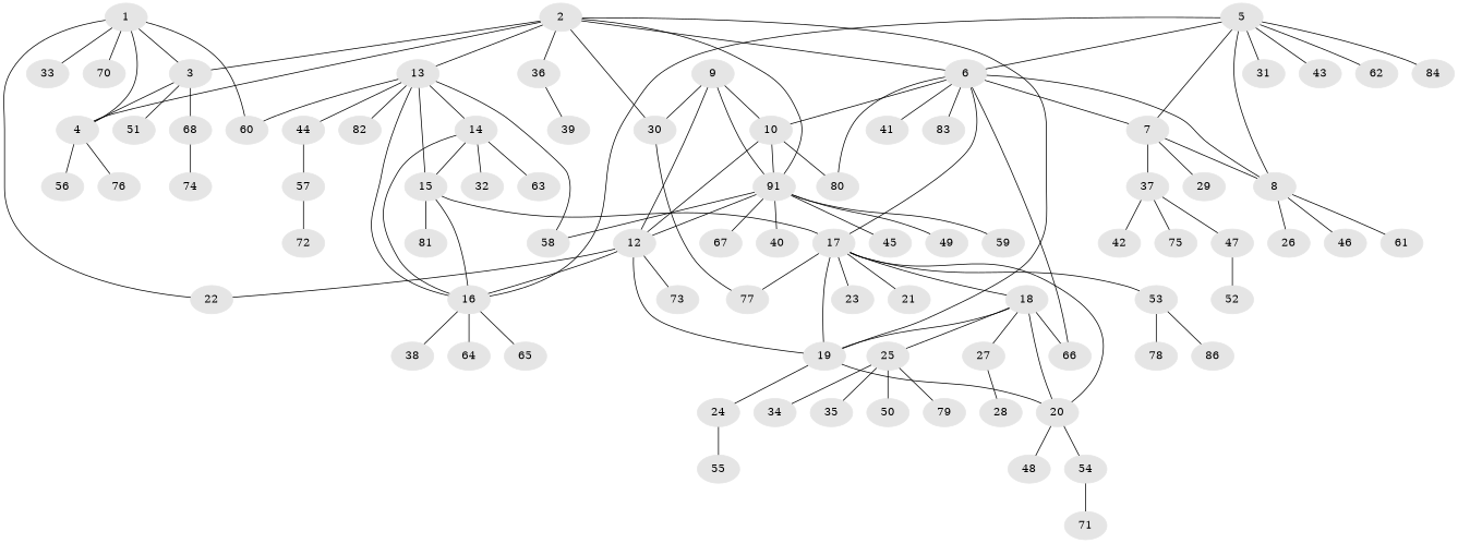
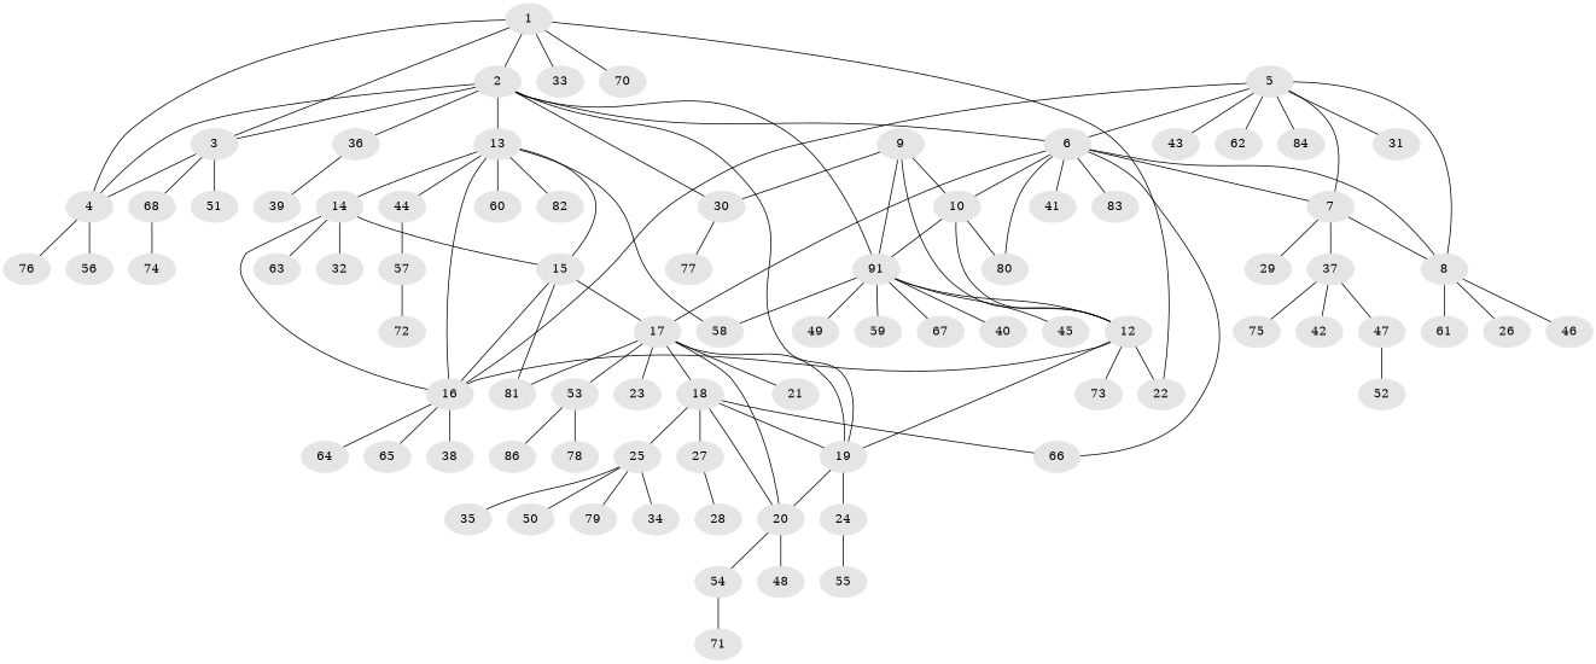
  graph {
    node [color=gray90 style=filled]
    1
    2
    3
    4
    22
    33
    70
    6
    n9 [label=91]
    13
    19
    30
    36
    51
    68
    56
    76
    7
    8
    10
    17
    41
    66
    80
    83
    12
    40
    45
    49
    58
    59
    67
    16
    14
    15
    44
    60
    82
    20
    24
    77
    39
    74
    5
    31
    43
    62
    84
    29
    37
    26
    46
    61
    38
    64
    65
    18
    21
    23
    53
    42
    47
    75
    9
    73
    63
    32
    81
    57
    25
    27
    48
    54
    78
    86
    34
    35
    50
    79
    28
    55
    71
    52
    72
-   1 -- 60
+   1 -- 2
    1 -- 3
    1 -- 4
    1 -- 22
    1 -- 33
    1 -- 70
    2 -- 3
    2 -- 4
    2 -- 6
    2 -- n9
    2 -- 13
    2 -- 19
    2 -- 30
    2 -- 36
    3 -- 4
    3 -- 51
    3 -- 68
    4 -- 56
    4 -- 76
    6 -- 7
    6 -- 8
    6 -- 10
    6 -- 17
    6 -- 41
    6 -- 66
    6 -- 80
    6 -- 83
    n9 -- 12
    n9 -- 40
    n9 -- 45
    n9 -- 49
    n9 -- 58
    n9 -- 59
    n9 -- 67
    13 -- 58
    13 -- 16
    13 -- 14
    13 -- 15
    13 -- 44
    13 -- 60
    13 -- 82
    19 -- 20
    19 -- 24
    30 -- 77
    36 -- 39
    68 -- 74
    7 -- 8
    7 -- 29
    7 -- 37
    8 -- 26
    8 -- 46
    8 -- 61
    10 -- n9
    10 -- 80
    10 -- 12
    17 -- 19
    17 -- 20
-   17 -- 77
+   17 -- 81
    17 -- 18
    17 -- 21
    17 -- 23
    17 -- 53
    12 -- 22
    12 -- 19
    12 -- 16
    12 -- 73
    16 -- 38
    16 -- 64
    16 -- 65
    14 -- 16
    14 -- 15
    14 -- 63
    14 -- 32
    15 -- 17
    15 -- 16
    15 -- 81
    44 -- 57
    20 -- 48
    20 -- 54
    24 -- 55
    5 -- 6
    5 -- 7
    5 -- 8
    5 -- 16
    5 -- 31
    5 -- 43
    5 -- 62
    5 -- 84
    37 -- 42
    37 -- 47
    37 -- 75
    18 -- 19
    18 -- 66
    18 -- 20
    18 -- 25
    18 -- 27
    53 -- 78
    53 -- 86
    47 -- 52
    9 -- n9
    9 -- 30
    9 -- 10
    9 -- 12
    57 -- 72
    25 -- 34
    25 -- 35
    25 -- 50
    25 -- 79
    27 -- 28
    54 -- 71
  }
